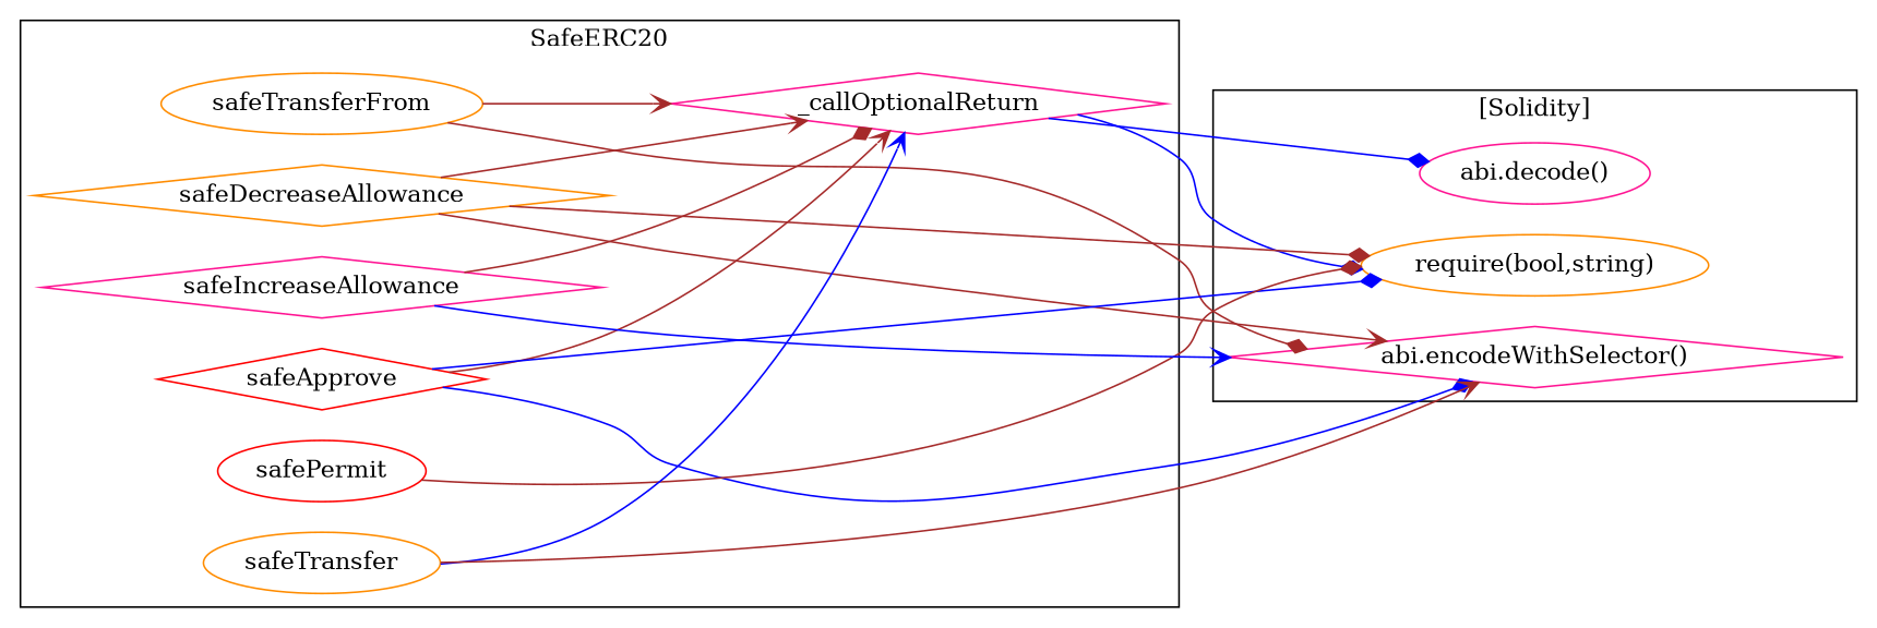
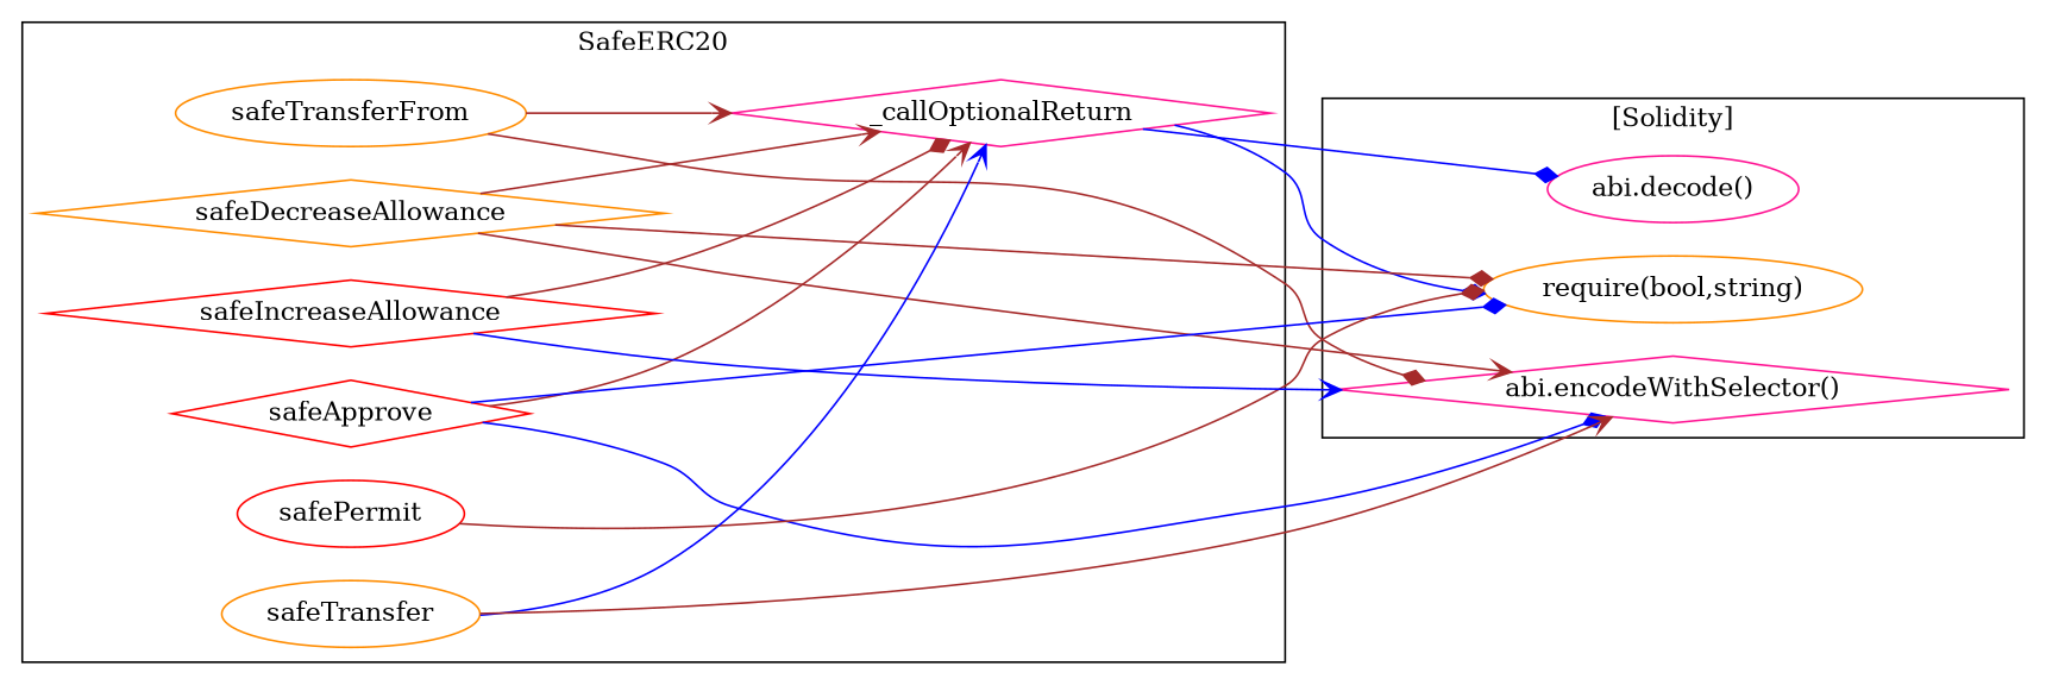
  strict digraph {
    rankdir=LR
    node [color=darkorange shape=ellipse]
    edge [arrowhead=diamond color=brown]
    n1 [label=safeTransferFrom]
    n2 [color=deeppink label=_callOptionalReturn shape=diamond]
    n3 [label=safeDecreaseAllowance shape=diamond]
    n4 [color=red label=safeApprove shape=diamond]
    n5 [color=red label=safePermit]
-   n6 [color=deeppink label=safeIncreaseAllowance shape=diamond]
+   n6 [color=red label=safeIncreaseAllowance shape=diamond]
    n7 [label=safeTransfer]
    "abi.encodeWithSelector()" [color=deeppink shape=diamond]
    "require(bool,string)"
    "abi.decode()" [color=deeppink]
    subgraph cluster_1 {
      label=SafeERC20
      n1
      n2
      n3
      n4
      n5
      n6
      n7
    }
    subgraph cluster_2 {
      label="[Solidity]"
      "abi.encodeWithSelector()"
      "require(bool,string)"
      "abi.decode()"
    }
    n1 -> n2 [arrowhead=vee]
    n1 -> "abi.encodeWithSelector()"
    n2 -> "require(bool,string)" [color=blue]
    n2 -> "abi.decode()" [color=blue]
    n3 -> n2 [arrowhead=vee]
    n3 -> "abi.encodeWithSelector()" [arrowhead=vee]
    n3 -> "require(bool,string)"
    n4 -> n2 [arrowhead=vee]
    n4 -> "abi.encodeWithSelector()" [color=blue]
    n4 -> "require(bool,string)" [color=blue]
    n5 -> "require(bool,string)"
    n6 -> n2
    n6 -> "abi.encodeWithSelector()" [arrowhead=vee color=blue]
    n7 -> n2 [arrowhead=vee color=blue]
    n7 -> "abi.encodeWithSelector()" [arrowhead=vee]
  }
